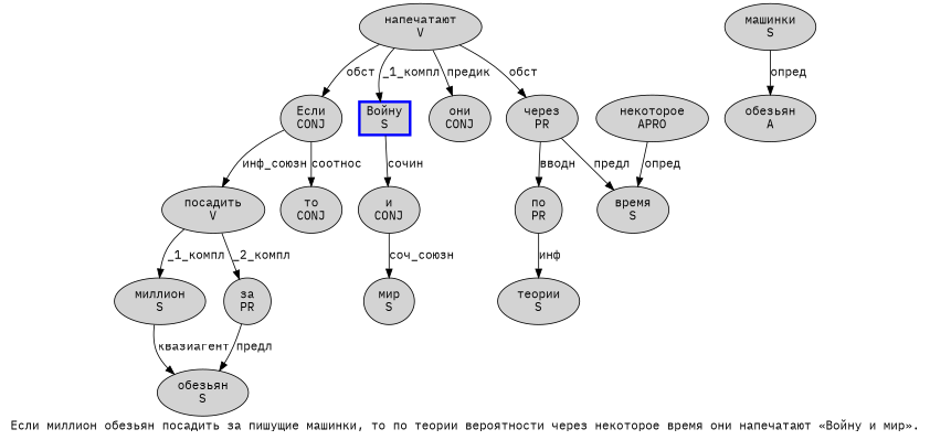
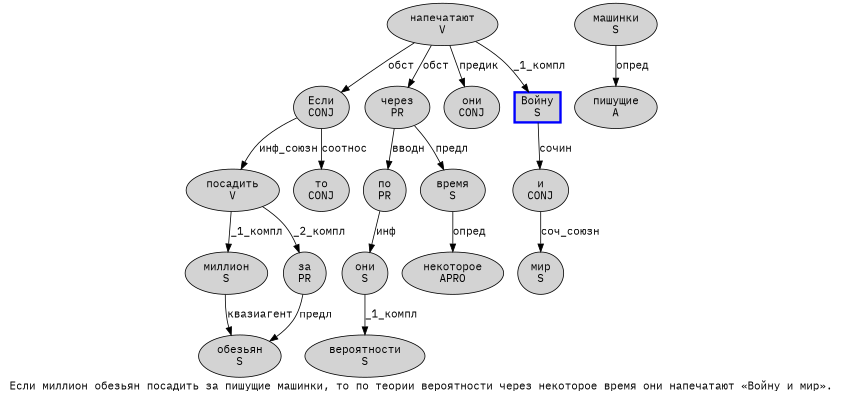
  digraph {
    fontname="IBM Plex Mono"
    label="Если миллион обезьян посадить за пишущие машинки, то по теории вероятности через некоторое время они напечатают «Войну и мир»."
    node [fillcolor=lightgray fontname="IBM Plex Mono" penwidth=1 shape=ellipse style=filled]
    edge [fontname="IBM Plex Mono"]
    n1 [label="Если\nCONJ"]
    n2 [label="посадить\nV"]
    n3 [label="то\nCONJ"]
    n4 [label="миллион\nS"]
    n5 [label="за\nPR"]
    n6 [label="обезьян\nS"]
    n7 [label="машинки\nS"]
-   n8 [label="обезьян\nA"]
+   n8 [label="пишущие\nA"]
    n9 [label="по\nPR"]
-   n10 [label="теории\nS"]
+   n10 [label="они\nS"]
+   n11 [label="вероятности\nS"]
    n12 [label="через\nPR"]
    n13 [label="время\nS"]
    n14 [label="некоторое\nAPRO"]
    n15 [label="они\nCONJ"]
    n16 [label="напечатают\nV"]
    n17 [color=blue label="Войну\nS" penwidth=3 shape=box]
    n18 [label="и\nCONJ"]
    n19 [label="мир\nS"]
    n1 -> n2 [label="инф_союзн"]
    n1 -> n3 [label="соотнос"]
    n2 -> n4 [label="_1_компл"]
    n2 -> n5 [label="_2_компл"]
    n4 -> n6 [label="квазиагент"]
    n5 -> n6 [label="предл"]
    n7 -> n8 [label="опред"]
    n9 -> n10 [label="инф"]
+   n10 -> n11 [label="_1_компл"]
    n12 -> n9 [label="вводн"]
    n12 -> n13 [label="предл"]
-   n14 -> n13 [label="опред"]
+   n13 -> n14 [label="опред"]
    n16 -> n1 [label="обст"]
    n16 -> n12 [label="обст"]
    n16 -> n15 [label="предик"]
    n16 -> n17 [label="_1_компл"]
    n17 -> n18 [label="сочин"]
    n18 -> n19 [label="соч_союзн"]
  }
